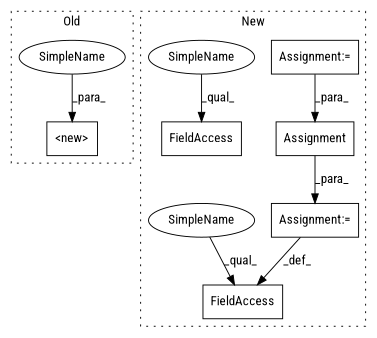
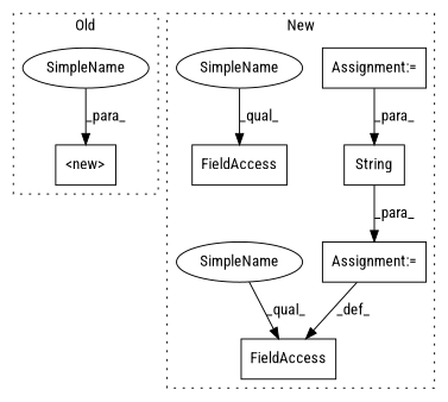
  digraph {
    fontname="Roboto Condensed"
    node [a=42 l=4 s=681 shape=box fontname="Roboto Condensed"]
    edge [fontname="Roboto Condensed"]
    n1 [a=46 l="6,2" label="<new>" s="359,380"]
    n2 [label=SimpleName s=376 shape=ellipse]
-   n3 [a=32 l="7,1" label=Assignment s="709,756"]
+   n3 [a=32 l="7,1" label=String s="709,756"]
    n4 [a=7 l=1 label="Assignment:=" s=690]
    n5 [a=22 l=9 label=FieldAccess]
    n6 [a=7 l=1 label="Assignment:=" s=649]
    n7 [a=22 l=14 label=FieldAccess s=650]
    n8 [label=SimpleName shape=ellipse]
    n9 [label=SimpleName s=650 shape=ellipse]
    subgraph cluster_1 {
      label=Old
      style=dotted
      n1
      n2
    }
    subgraph cluster_2 {
      label=New
      style=dotted
      n3
      n4
      n5
      n6
      n7
      n8
      n9
    }
    n2 -> n1 [label=_para_]
    n3 -> n4 [label=_para_]
    n4 -> n5 [label=_def_]
    n6 -> n3 [label=_para_]
    n8 -> n5 [label=_qual_]
    n9 -> n7 [label=_qual_]
  }
